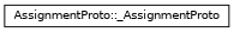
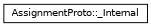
  digraph {
    rankdir=LR
-   n1 [color=black fillcolor=white fontname=Helvetica fontsize=10 height=0.2 label="AssignmentProto::_AssignmentProto" shape=record style=filled width=0.4]
+   n1 [color=black fillcolor=white fontname=Helvetica fontsize=10 height=0.2 label="AssignmentProto::_Internal" shape=record style=filled width=0.4]
  }
